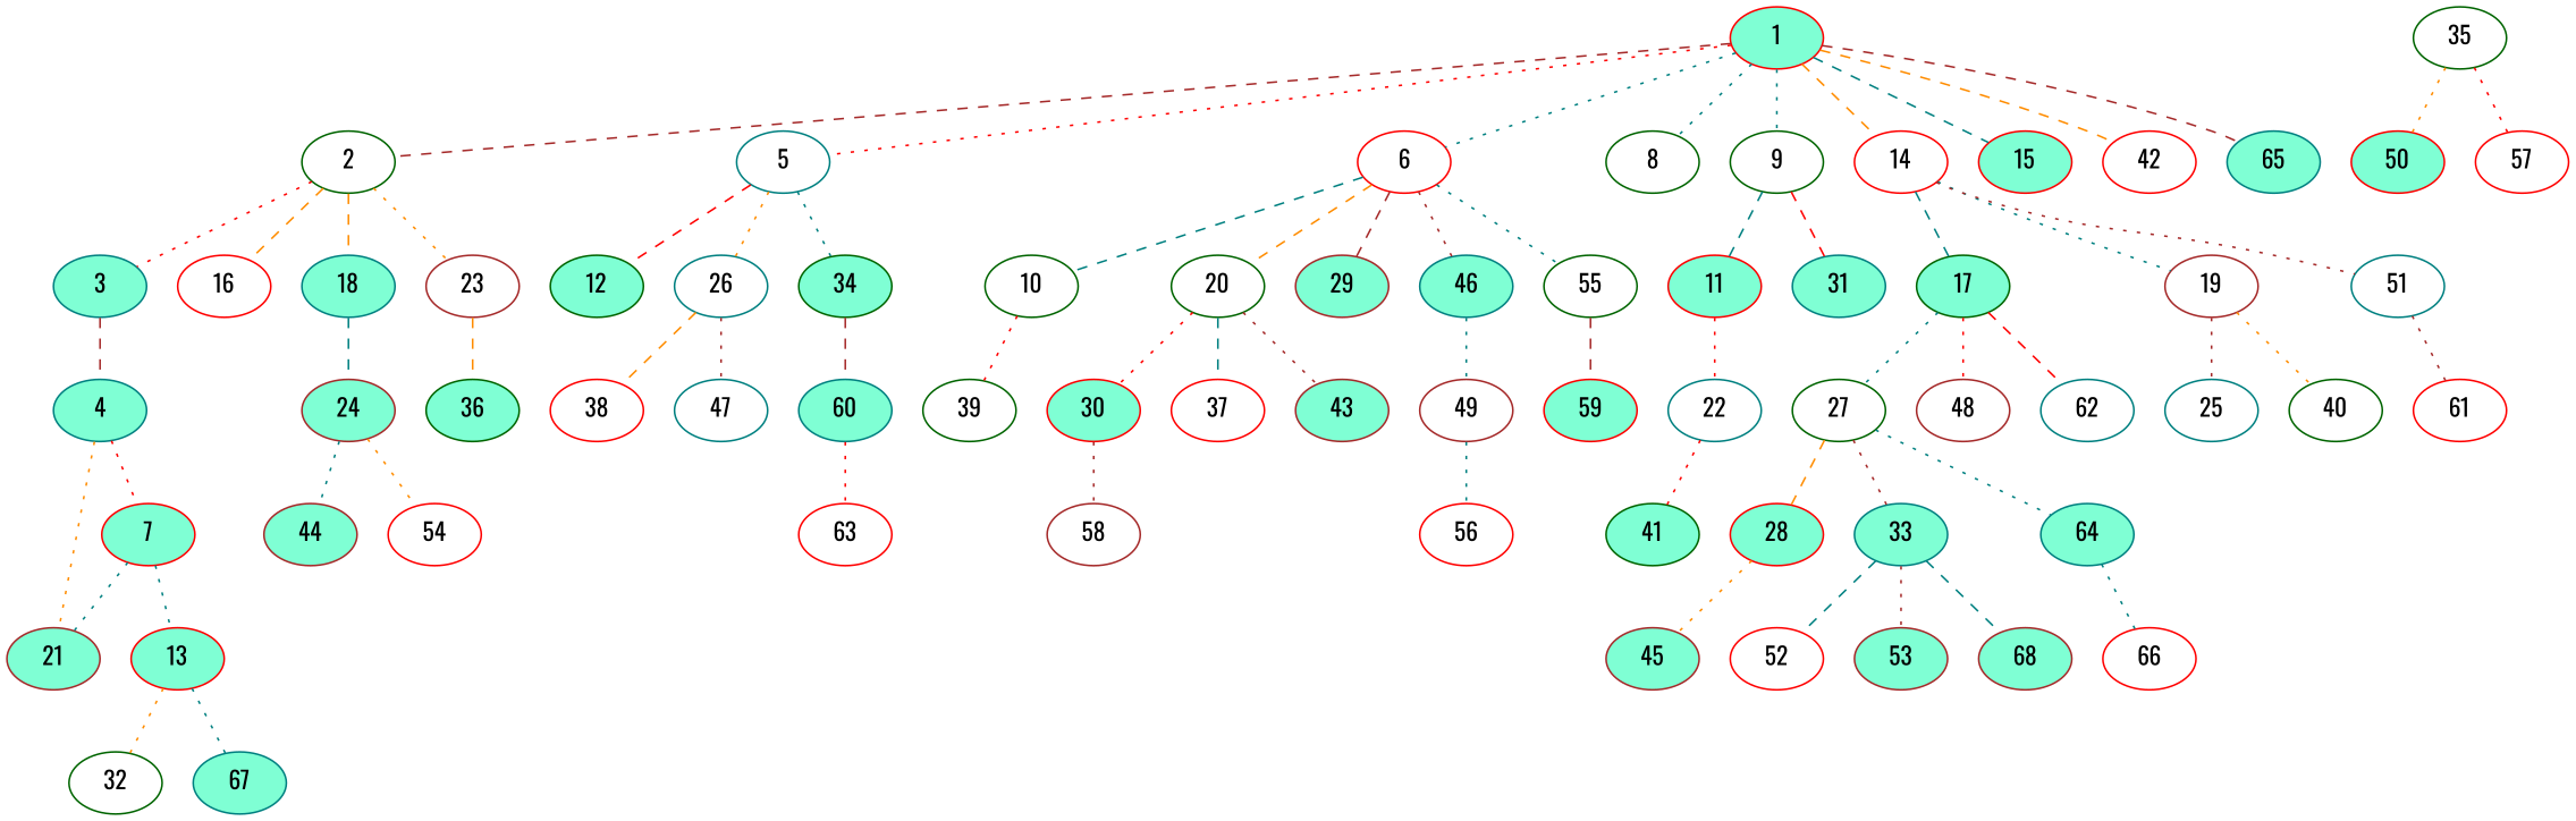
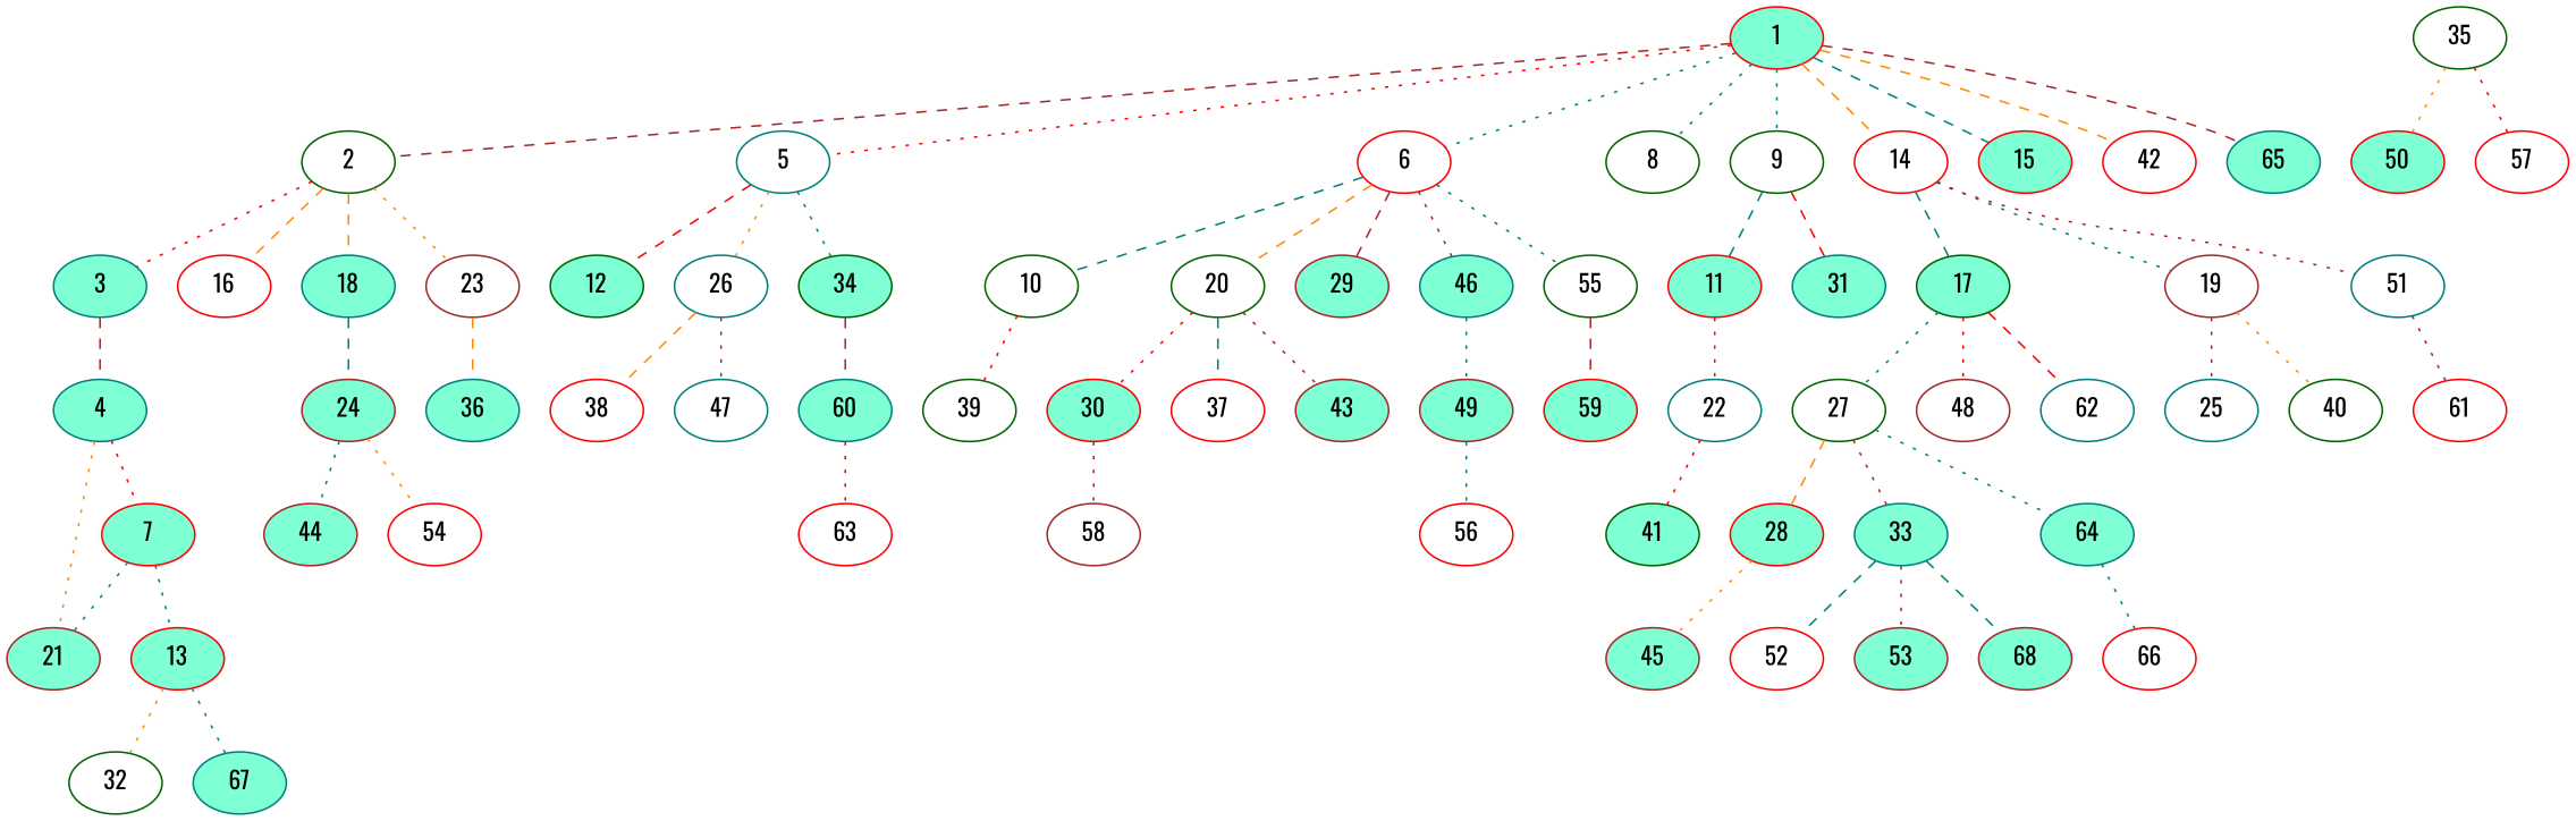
  graph {
    fontname=Oswald
    node [color=red fillcolor=white fontname=Oswald style=filled]
    edge [color=teal fontname=Oswald style=dotted]
    1 [fillcolor=aquamarine]
    2 [color=darkgreen]
    5 [color=teal]
    6
    8 [color=darkgreen]
    9 [color=darkgreen]
    14
    15 [fillcolor=aquamarine]
    42
    65 [color=teal fillcolor=aquamarine]
    3 [color=teal fillcolor=aquamarine]
    16
    18 [color=teal fillcolor=aquamarine]
    23 [color=brown]
    12 [color=darkgreen fillcolor=aquamarine]
    26 [color=teal]
    34 [color=darkgreen fillcolor=aquamarine]
    10 [color=darkgreen]
    20 [color=darkgreen]
    29 [color=brown fillcolor=aquamarine]
    46 [color=teal fillcolor=aquamarine]
    55 [color=darkgreen]
    11 [fillcolor=aquamarine]
    31 [color=teal fillcolor=aquamarine]
    17 [color=darkgreen fillcolor=aquamarine]
    19 [color=brown]
    51 [color=teal]
    4 [color=teal fillcolor=aquamarine]
    24 [color=brown fillcolor=aquamarine]
-   36 [color=darkgreen fillcolor=aquamarine]
+   36 [color=teal fillcolor=aquamarine]
    7 [fillcolor=aquamarine]
    21 [color=brown fillcolor=aquamarine]
    13 [fillcolor=aquamarine]
    35 [color=darkgreen]
    50 [fillcolor=aquamarine]
    57
    38
    47 [color=teal]
    60 [color=teal fillcolor=aquamarine]
    39 [color=darkgreen]
    30 [fillcolor=aquamarine]
    37
    43 [color=brown fillcolor=aquamarine]
-   49 [color=brown]
+   49 [color=brown fillcolor=aquamarine]
    59 [fillcolor=aquamarine]
    32 [color=darkgreen]
    67 [color=teal fillcolor=aquamarine]
    22 [color=teal]
    41 [color=darkgreen fillcolor=aquamarine]
    27 [color=darkgreen]
    48 [color=brown]
    62 [color=teal]
    25 [color=teal]
    40 [color=darkgreen]
    61
    28 [fillcolor=aquamarine]
    33 [color=teal fillcolor=aquamarine]
    64 [color=teal fillcolor=aquamarine]
    44 [color=brown fillcolor=aquamarine]
    54
    58 [color=brown]
    45 [color=brown fillcolor=aquamarine]
    52
    53 [color=brown fillcolor=aquamarine]
    68 [color=brown fillcolor=aquamarine]
    66
    63
    56
    1 -- 2 [color=brown style=dashed]
    1 -- 5 [color=red]
    1 -- 6
    1 -- 8
    1 -- 9
    1 -- 14 [color=darkorange style=dashed]
    1 -- 15 [style=dashed]
    1 -- 42 [color=darkorange style=dashed]
    1 -- 65 [color=brown style=dashed]
    2 -- 3 [color=red]
    2 -- 16 [color=darkorange style=dashed]
    2 -- 18 [color=darkorange style=dashed]
    2 -- 23 [color=darkorange]
    5 -- 12 [color=red style=dashed]
    5 -- 26 [color=darkorange]
    5 -- 34
    6 -- 10 [style=dashed]
    6 -- 20 [color=darkorange style=dashed]
    6 -- 29 [color=brown style=dashed]
    6 -- 46 [color=brown]
    6 -- 55
    9 -- 11 [style=dashed]
    9 -- 31 [color=red style=dashed]
    14 -- 17 [style=dashed]
    14 -- 19
    14 -- 51 [color=brown]
    3 -- 4 [color=brown style=dashed]
    18 -- 24 [style=dashed]
    23 -- 36 [color=darkorange style=dashed]
    26 -- 38 [color=darkorange style=dashed]
    26 -- 47 [color=brown]
    34 -- 60 [color=brown style=dashed]
    10 -- 39 [color=red]
    20 -- 30 [color=red]
    20 -- 37 [style=dashed]
    20 -- 43 [color=brown]
    46 -- 49
    55 -- 59 [color=brown style=dashed]
    11 -- 22 [color=red]
    17 -- 27
    17 -- 48 [color=red]
    17 -- 62 [color=red style=dashed]
    19 -- 25 [color=brown]
    19 -- 40 [color=darkorange]
    51 -- 61 [color=brown]
    4 -- 7 [color=red]
    4 -- 21 [color=darkorange]
    24 -- 44
    24 -- 54 [color=darkorange]
    7 -- 21
    7 -- 13
    13 -- 32 [color=darkorange]
    13 -- 67
    35 -- 50 [color=darkorange]
    35 -- 57 [color=red]
    60 -- 63 [color=red]
    30 -- 58 [color=brown]
    49 -- 56
    22 -- 41 [color=red]
    27 -- 28 [color=darkorange style=dashed]
    27 -- 33 [color=brown]
    27 -- 64
    28 -- 45 [color=darkorange]
    33 -- 52 [style=dashed]
    33 -- 53 [color=brown]
    33 -- 68 [style=dashed]
    64 -- 66
  }
